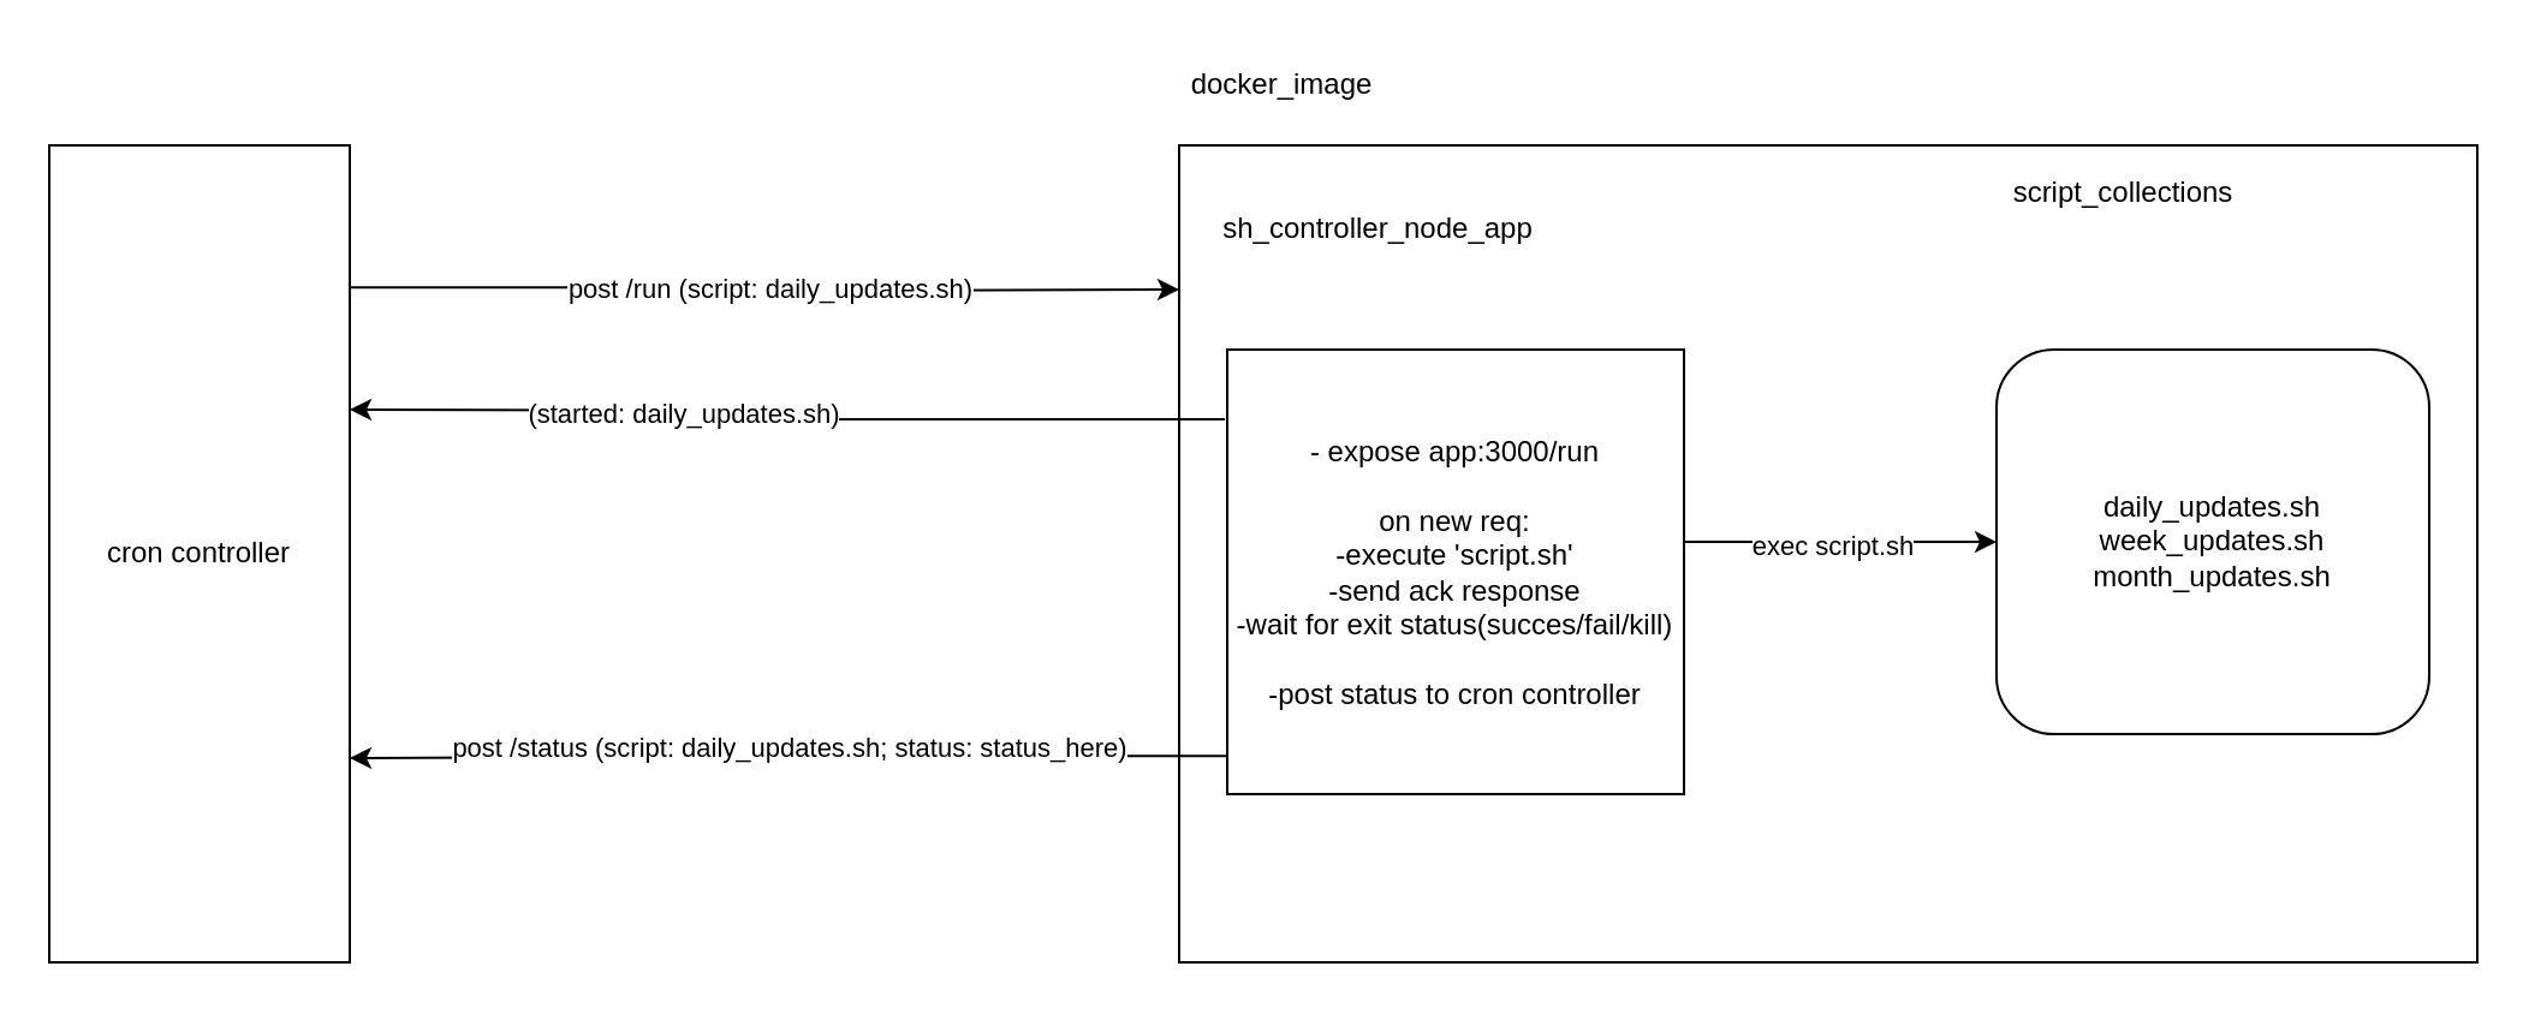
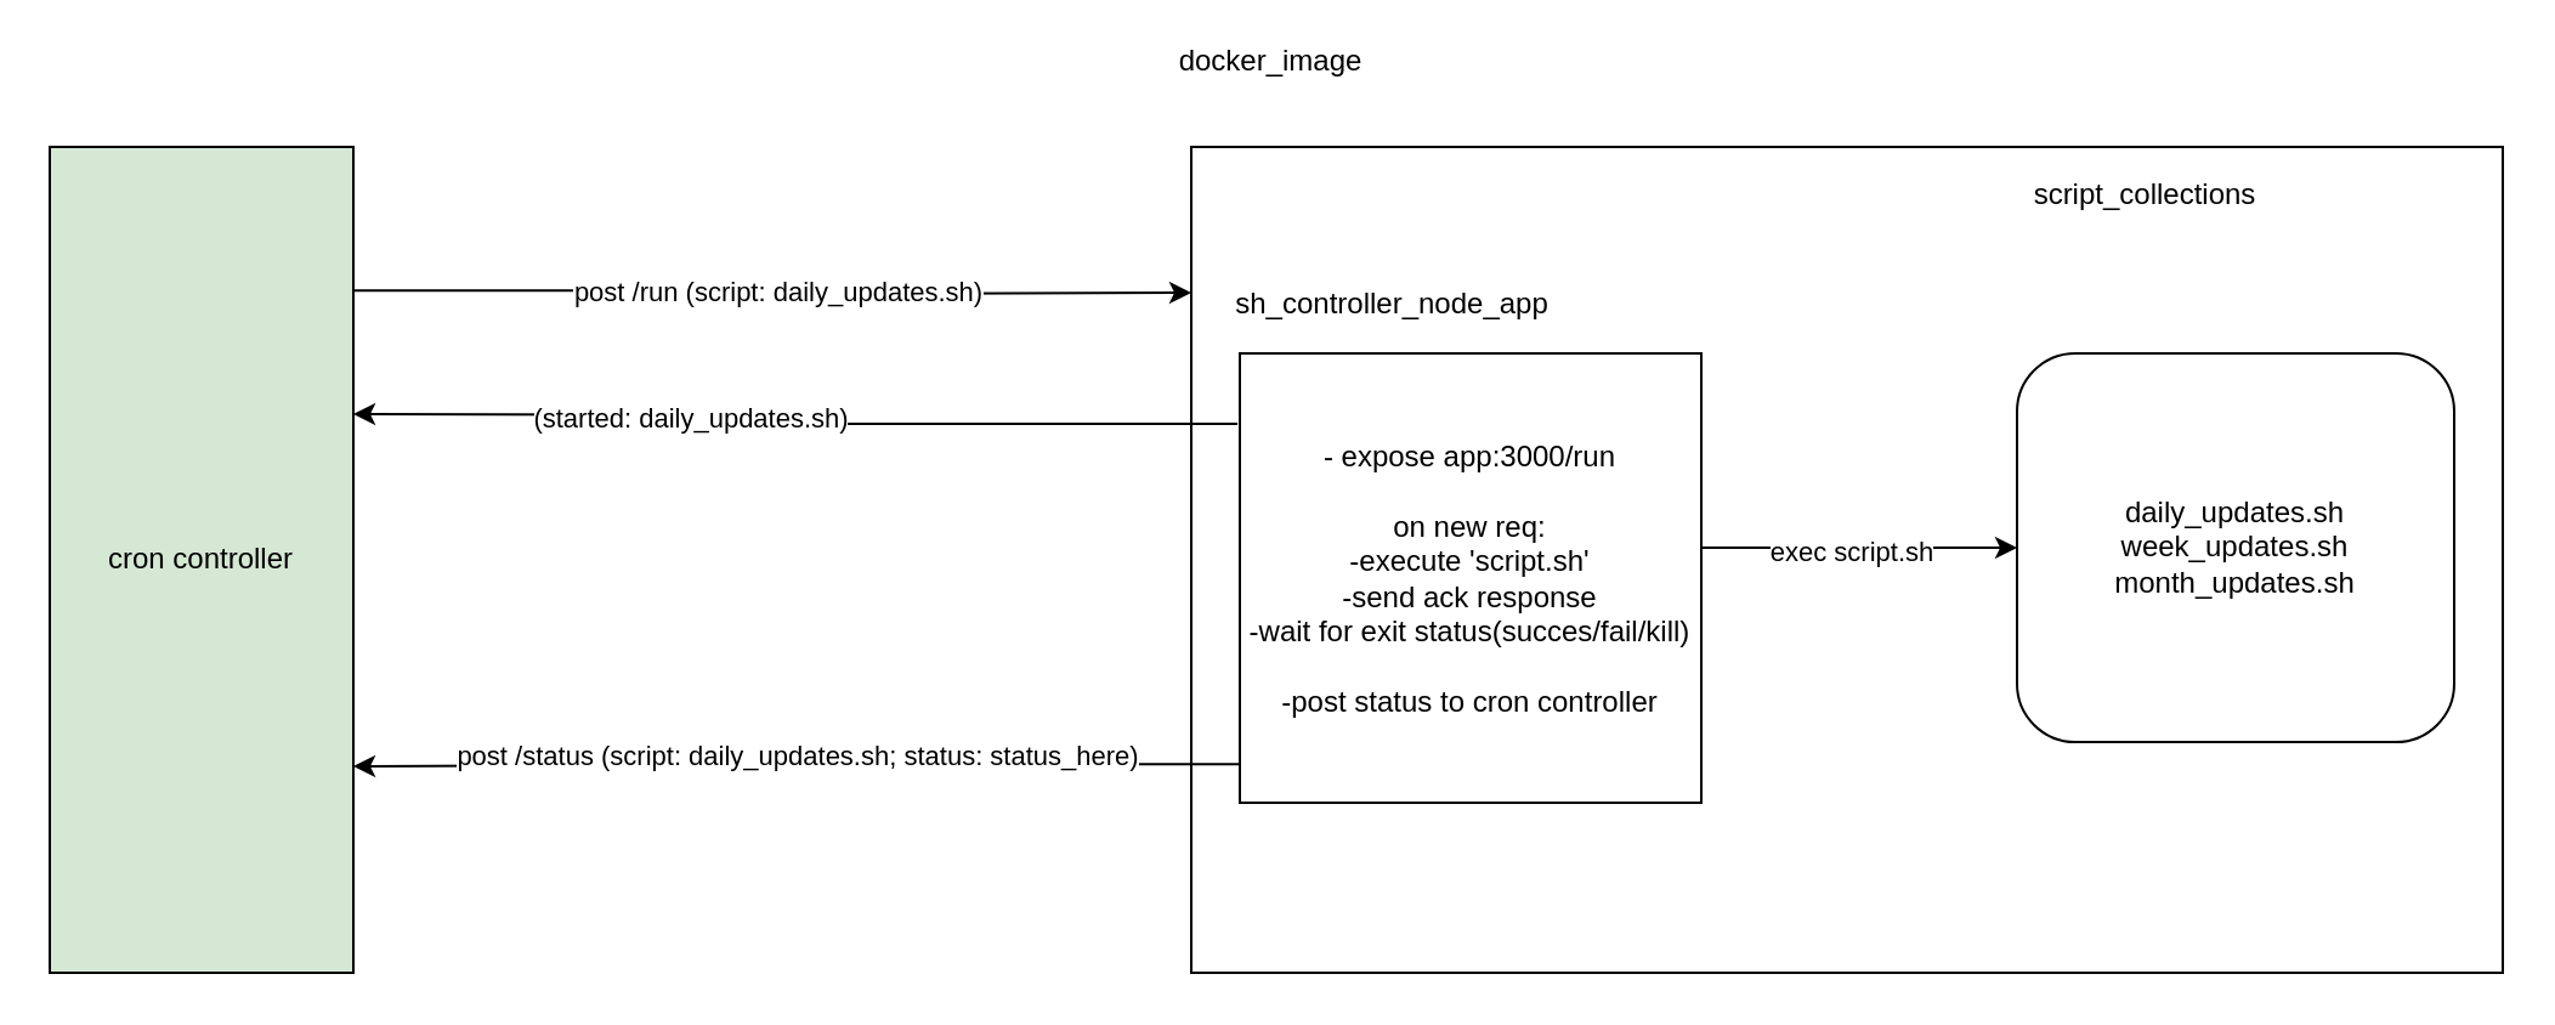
  <mxCell id="0" />
  <mxCell id="1" parent="0" />
  <mxCell id="2" value="" style="rounded=0;whiteSpace=wrap;html=1;" vertex="1" parent="1"><mxGeometry x="490" y="60" width="540" height="340" as="geometry" /></mxCell>
  <mxCell id="3" style="edgeStyle=orthogonalEdgeStyle;rounded=0;orthogonalLoop=1;jettySize=auto;html=1;exitX=0.984;exitY=0.174;exitDx=0;exitDy=0;entryX=0;entryY=0.25;entryDx=0;entryDy=0;exitPerimeter=0;" edge="1" parent="1" source="5"><mxGeometry relative="1" as="geometry"><mxPoint x="220" y="120" as="sourcePoint" /><mxPoint x="490" y="120" as="targetPoint" /></mxGeometry></mxCell>
  <mxCell id="4" value="post /run (script: daily_updates.sh)" style="edgeLabel;html=1;align=center;verticalAlign=middle;resizable=0;points=[];" vertex="1" connectable="0" parent="3"><mxGeometry x="0.007" y="2" relative="1" as="geometry"><mxPoint as="offset" /></mxGeometry></mxCell>
- <mxCell id="5" value="cron controller" style="rounded=0;whiteSpace=wrap;html=1;rotation=0;" vertex="1" parent="1"><mxGeometry x="20" y="60" width="125" height="340" as="geometry" /></mxCell>
+ <mxCell id="5" value="cron controller" style="rounded=0;whiteSpace=wrap;html=1;rotation=0;fillColor=#d5e8d4;" vertex="1" parent="1"><mxGeometry x="20" y="60" width="125" height="340" as="geometry" /></mxCell>
  <mxCell id="6" style="edgeStyle=orthogonalEdgeStyle;rounded=0;orthogonalLoop=1;jettySize=auto;html=1;exitX=-0.005;exitY=0.157;exitDx=0;exitDy=0;exitPerimeter=0;" edge="1" parent="1" source="12"><mxGeometry relative="1" as="geometry"><mxPoint x="490" y="170" as="sourcePoint" /><mxPoint x="145" y="170" as="targetPoint" /><Array as="points" /></mxGeometry></mxCell>
  <mxCell id="7" value="(started: daily_updates.sh)" style="edgeLabel;html=1;align=center;verticalAlign=middle;resizable=0;points=[];" vertex="1" connectable="0" parent="6"><mxGeometry x="0.244" y="1" relative="1" as="geometry"><mxPoint as="offset" /></mxGeometry></mxCell>
  <mxCell id="8" style="edgeStyle=orthogonalEdgeStyle;rounded=0;orthogonalLoop=1;jettySize=auto;html=1;exitX=0;exitY=0.914;exitDx=0;exitDy=0;entryX=1;entryY=0.75;entryDx=0;entryDy=0;exitPerimeter=0;" edge="1" parent="1" source="12" target="5"><mxGeometry relative="1" as="geometry" /></mxCell>
  <mxCell id="9" value="post /status (script: daily_updates.sh; status: status_here)" style="edgeLabel;html=1;align=center;verticalAlign=middle;resizable=0;points=[];" vertex="1" connectable="0" parent="8"><mxGeometry x="-0.007" y="-4" relative="1" as="geometry"><mxPoint as="offset" /></mxGeometry></mxCell>
  <mxCell id="10" style="edgeStyle=orthogonalEdgeStyle;rounded=0;orthogonalLoop=1;jettySize=auto;html=1;entryX=0;entryY=0.5;entryDx=0;entryDy=0;" edge="1" parent="1" source="12" target="13"><mxGeometry relative="1" as="geometry"><Array as="points"><mxPoint x="730" y="225" /><mxPoint x="730" y="225" /></Array></mxGeometry></mxCell>
  <mxCell id="11" value="exec script.sh" style="edgeLabel;html=1;align=center;verticalAlign=middle;resizable=0;points=[];" vertex="1" connectable="0" parent="10"><mxGeometry x="-0.06" y="-1" relative="1" as="geometry"><mxPoint as="offset" /></mxGeometry></mxCell>
  <mxCell id="12" value="- expose app:3000/run&lt;br&gt;&lt;br&gt;on new req:&lt;br&gt;-execute 'script.sh'&lt;br&gt;-send ack response&lt;br&gt;-wait for exit status(succes/fail/kill)&lt;br&gt;&lt;br&gt;-post status to cron controller" style="rounded=0;whiteSpace=wrap;html=1;" vertex="1" parent="1"><mxGeometry x="510" y="145" width="190" height="185" as="geometry" /></mxCell>
  <mxCell id="13" value="daily_updates.sh&lt;br&gt;week_updates.sh&lt;br&gt;month_updates.sh" style="whiteSpace=wrap;html=1;rounded=1;" vertex="1" parent="1"><mxGeometry x="830" y="145" width="180" height="160" as="geometry" /></mxCell>
- <mxCell id="14" value="docker_image" style="text;html=1;strokeColor=none;fillColor=none;align=center;verticalAlign=middle;whiteSpace=wrap;rounded=0;" vertex="1" parent="1"><mxGeometry x="490" y="20" width="86" height="30" as="geometry" /></mxCell>
- <mxCell id="15" value="sh_controller_node_app" style="text;html=1;strokeColor=none;fillColor=none;align=center;verticalAlign=middle;whiteSpace=wrap;rounded=0;" vertex="1" parent="1"><mxGeometry x="530" y="80" width="86" height="30" as="geometry" /></mxCell>
+ <mxCell id="14" value="docker_image" style="text;html=1;strokeColor=none;fillColor=none;align=center;verticalAlign=middle;whiteSpace=wrap;rounded=0;" vertex="1" parent="1"><mxGeometry x="480" y="10" width="86" height="30" as="geometry" /></mxCell>
+ <mxCell id="15" value="sh_controller_node_app" style="text;html=1;strokeColor=none;fillColor=none;align=center;verticalAlign=middle;whiteSpace=wrap;rounded=0;" vertex="1" parent="1"><mxGeometry x="530" y="110" width="86" height="30" as="geometry" /></mxCell>
  <mxCell id="16" value="script_collections" style="text;html=1;strokeColor=none;fillColor=none;align=center;verticalAlign=middle;whiteSpace=wrap;rounded=0;" vertex="1" parent="1"><mxGeometry x="840" y="65" width="86" height="30" as="geometry" /></mxCell>
